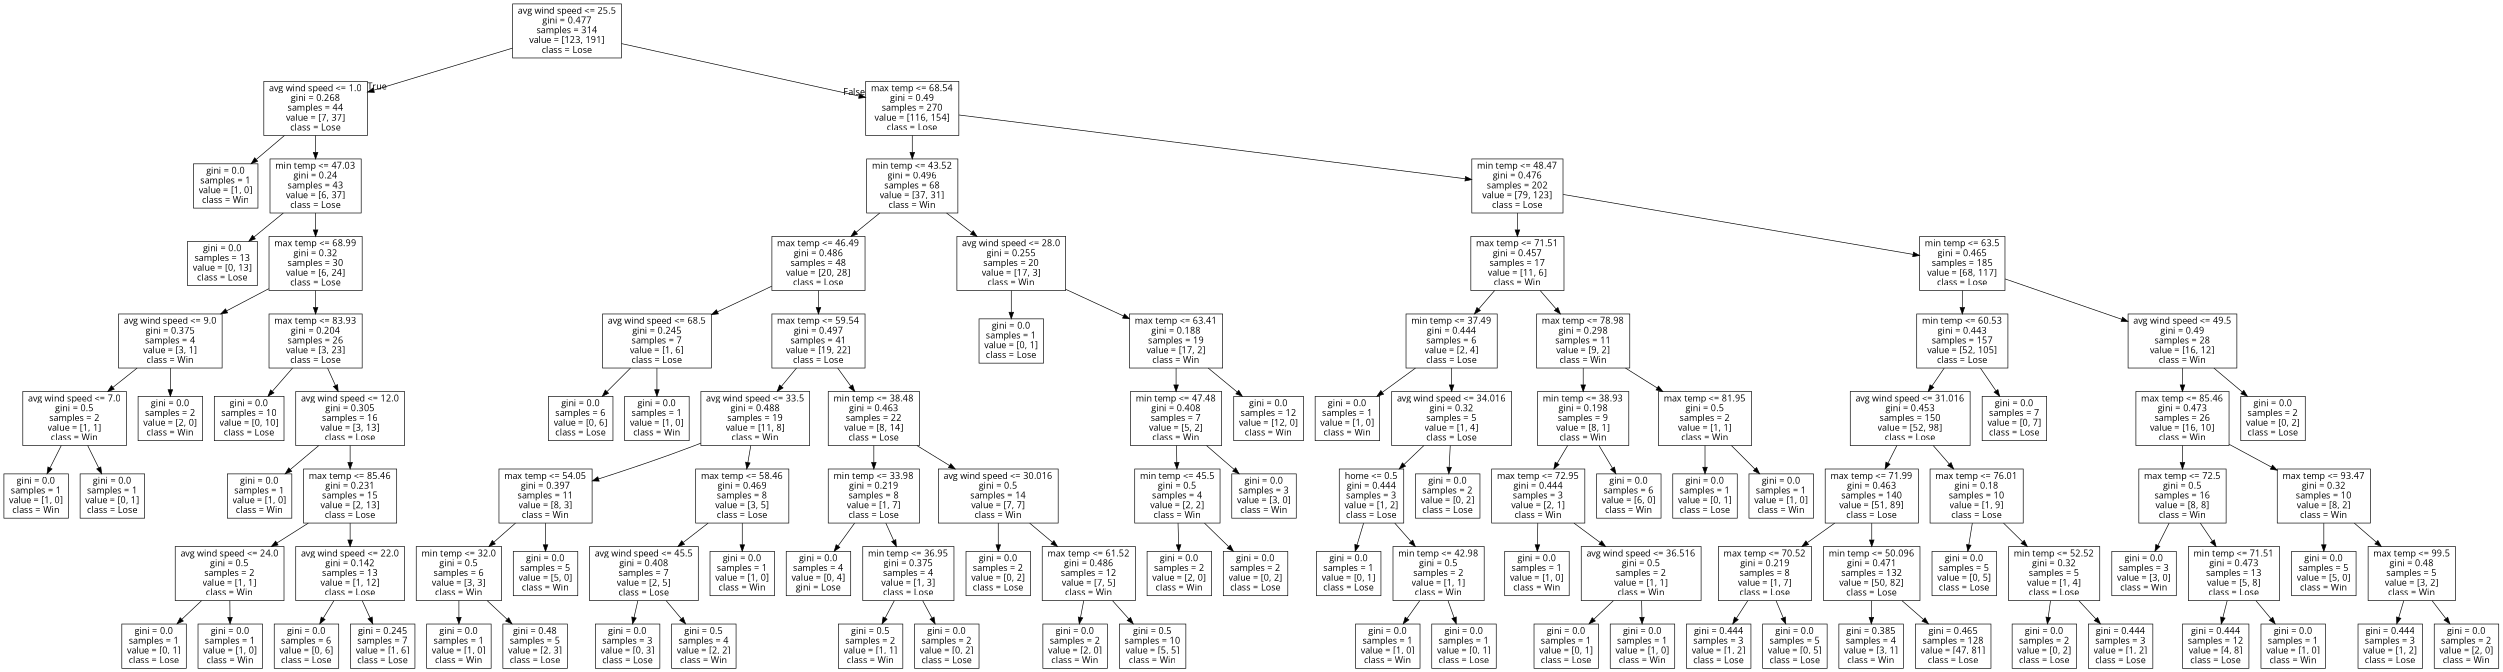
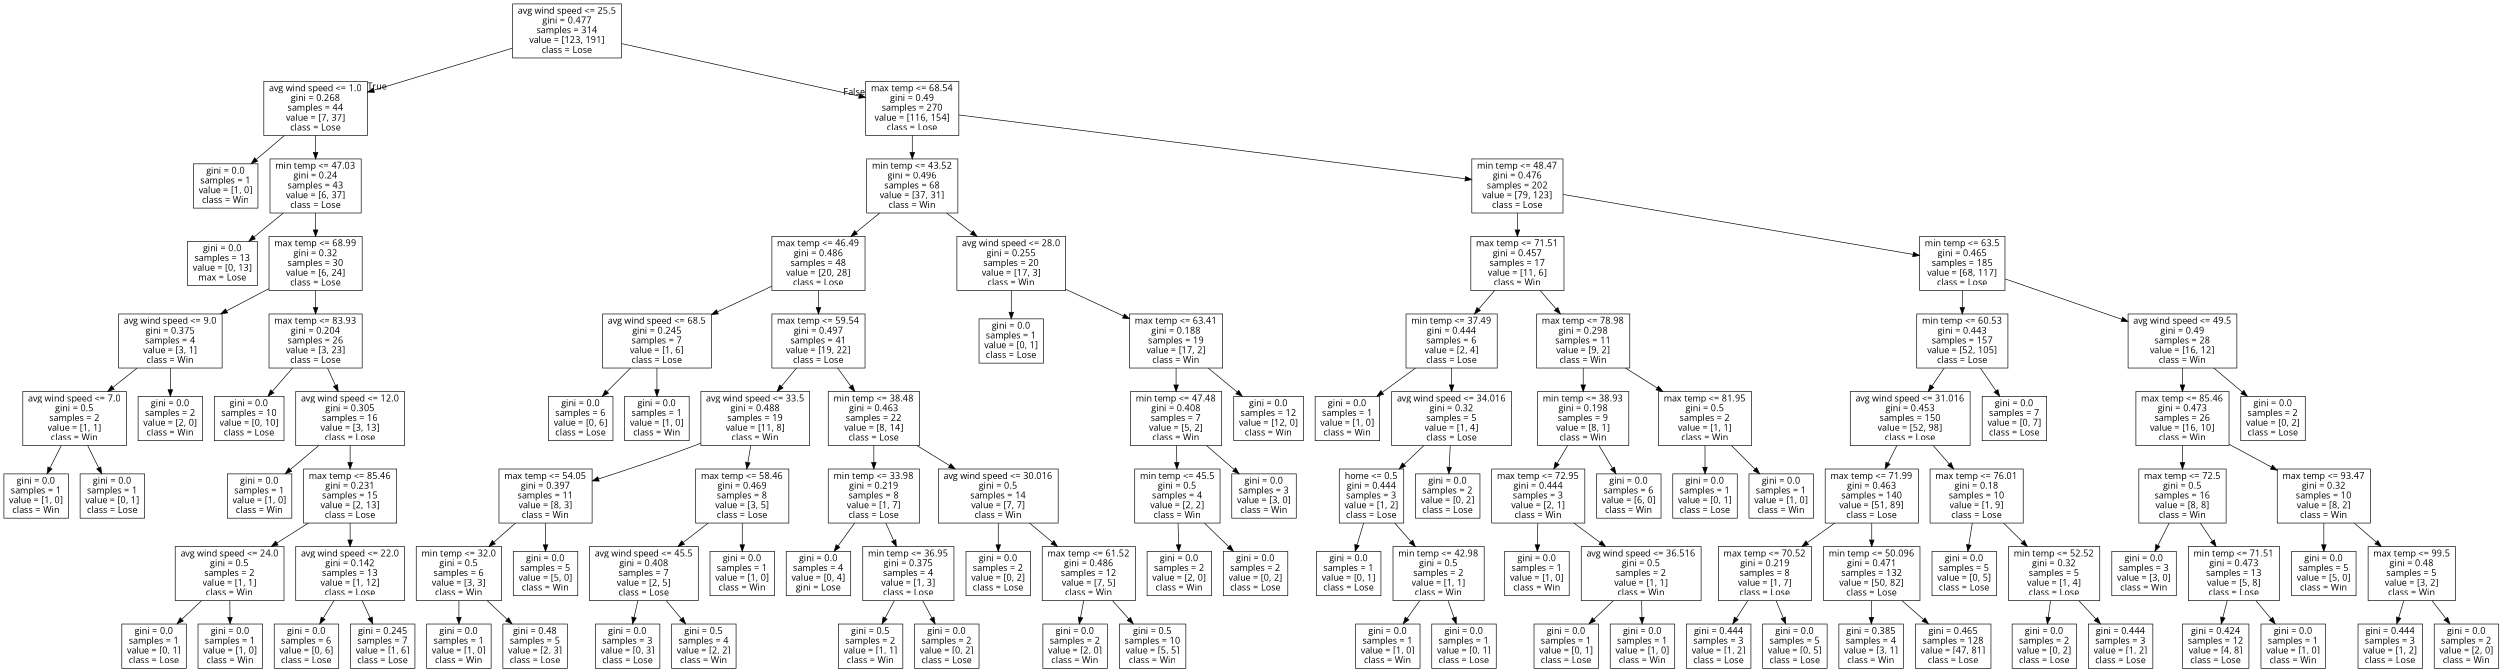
  digraph {
    fontname="Open Sans"
    node [fontname="Open Sans" shape=box]
    edge [fontname="Open Sans"]
    n1 [label="avg wind speed <= 25.5\ngini = 0.477\nsamples = 314\nvalue = [123, 191]\nclass = Lose"]
    n2 [label="avg wind speed <= 1.0\ngini = 0.268\nsamples = 44\nvalue = [7, 37]\nclass = Lose"]
    n3 [label="max temp <= 68.54\ngini = 0.49\nsamples = 270\nvalue = [116, 154]\nclass = Lose"]
    n4 [label="gini = 0.0\nsamples = 1\nvalue = [1, 0]\nclass = Win"]
    n5 [label="min temp <= 47.03\ngini = 0.24\nsamples = 43\nvalue = [6, 37]\nclass = Lose"]
    n6 [label="min temp <= 43.52\ngini = 0.496\nsamples = 68\nvalue = [37, 31]\nclass = Win"]
    n7 [label="min temp <= 48.47\ngini = 0.476\nsamples = 202\nvalue = [79, 123]\nclass = Lose"]
-   n8 [label="gini = 0.0\nsamples = 13\nvalue = [0, 13]\nclass = Lose"]
+   n8 [label="gini = 0.0\nsamples = 13\nvalue = [0, 13]\nmax = Lose"]
    n9 [label="max temp <= 68.99\ngini = 0.32\nsamples = 30\nvalue = [6, 24]\nclass = Lose"]
    n10 [label="avg wind speed <= 9.0\ngini = 0.375\nsamples = 4\nvalue = [3, 1]\nclass = Win"]
    n11 [label="max temp <= 83.93\ngini = 0.204\nsamples = 26\nvalue = [3, 23]\nclass = Lose"]
    n12 [label="avg wind speed <= 7.0\ngini = 0.5\nsamples = 2\nvalue = [1, 1]\nclass = Win"]
    n13 [label="gini = 0.0\nsamples = 2\nvalue = [2, 0]\nclass = Win"]
    n14 [label="gini = 0.0\nsamples = 10\nvalue = [0, 10]\nclass = Lose"]
    n15 [label="avg wind speed <= 12.0\ngini = 0.305\nsamples = 16\nvalue = [3, 13]\nclass = Lose"]
    n16 [label="gini = 0.0\nsamples = 1\nvalue = [1, 0]\nclass = Win"]
    n17 [label="gini = 0.0\nsamples = 1\nvalue = [0, 1]\nclass = Lose"]
    n18 [label="gini = 0.0\nsamples = 1\nvalue = [1, 0]\nclass = Win"]
    n19 [label="max temp <= 85.46\ngini = 0.231\nsamples = 15\nvalue = [2, 13]\nclass = Lose"]
    n20 [label="avg wind speed <= 24.0\ngini = 0.5\nsamples = 2\nvalue = [1, 1]\nclass = Win"]
    n21 [label="avg wind speed <= 22.0\ngini = 0.142\nsamples = 13\nvalue = [1, 12]\nclass = Lose"]
    n22 [label="gini = 0.0\nsamples = 1\nvalue = [0, 1]\nclass = Lose"]
    n23 [label="gini = 0.0\nsamples = 1\nvalue = [1, 0]\nclass = Win"]
    n24 [label="gini = 0.0\nsamples = 6\nvalue = [0, 6]\nclass = Lose"]
    n25 [label="gini = 0.245\nsamples = 7\nvalue = [1, 6]\nclass = Lose"]
    n26 [label="max temp <= 46.49\ngini = 0.486\nsamples = 48\nvalue = [20, 28]\nclass = Lose"]
    n27 [label="avg wind speed <= 28.0\ngini = 0.255\nsamples = 20\nvalue = [17, 3]\nclass = Win"]
    n28 [label="max temp <= 71.51\ngini = 0.457\nsamples = 17\nvalue = [11, 6]\nclass = Win"]
    n29 [label="min temp <= 63.5\ngini = 0.465\nsamples = 185\nvalue = [68, 117]\nclass = Lose"]
    n30 [label="avg wind speed <= 68.5\ngini = 0.245\nsamples = 7\nvalue = [1, 6]\nclass = Lose"]
    n31 [label="max temp <= 59.54\ngini = 0.497\nsamples = 41\nvalue = [19, 22]\nclass = Lose"]
    n32 [label="gini = 0.0\nsamples = 1\nvalue = [0, 1]\nclass = Lose"]
    n33 [label="max temp <= 63.41\ngini = 0.188\nsamples = 19\nvalue = [17, 2]\nclass = Win"]
    n34 [label="gini = 0.0\nsamples = 6\nvalue = [0, 6]\nclass = Lose"]
    n35 [label="gini = 0.0\nsamples = 1\nvalue = [1, 0]\nclass = Win"]
    n36 [label="avg wind speed <= 33.5\ngini = 0.488\nsamples = 19\nvalue = [11, 8]\nclass = Win"]
    n37 [label="min temp <= 38.48\ngini = 0.463\nsamples = 22\nvalue = [8, 14]\nclass = Lose"]
    n38 [label="max temp <= 54.05\ngini = 0.397\nsamples = 11\nvalue = [8, 3]\nclass = Win"]
    n39 [label="max temp <= 58.46\ngini = 0.469\nsamples = 8\nvalue = [3, 5]\nclass = Lose"]
    n40 [label="min temp <= 33.98\ngini = 0.219\nsamples = 8\nvalue = [1, 7]\nclass = Lose"]
    n41 [label="avg wind speed <= 30.016\ngini = 0.5\nsamples = 14\nvalue = [7, 7]\nclass = Win"]
    n42 [label="min temp <= 32.0\ngini = 0.5\nsamples = 6\nvalue = [3, 3]\nclass = Win"]
    n43 [label="gini = 0.0\nsamples = 5\nvalue = [5, 0]\nclass = Win"]
    n44 [label="avg wind speed <= 45.5\ngini = 0.408\nsamples = 7\nvalue = [2, 5]\nclass = Lose"]
    n45 [label="gini = 0.0\nsamples = 1\nvalue = [1, 0]\nclass = Win"]
    n46 [label="gini = 0.0\nsamples = 1\nvalue = [1, 0]\nclass = Win"]
    n47 [label="gini = 0.48\nsamples = 5\nvalue = [2, 3]\nclass = Lose"]
    n48 [label="gini = 0.0\nsamples = 3\nvalue = [0, 3]\nclass = Lose"]
    n49 [label="gini = 0.5\nsamples = 4\nvalue = [2, 2]\nclass = Win"]
    n50 [label="gini = 0.0\nsamples = 4\nvalue = [0, 4]\ngini = Lose"]
    n51 [label="min temp <= 36.95\ngini = 0.375\nsamples = 4\nvalue = [1, 3]\nclass = Lose"]
    n52 [label="gini = 0.0\nsamples = 2\nvalue = [0, 2]\nclass = Lose"]
    n53 [label="max temp <= 61.52\ngini = 0.486\nsamples = 12\nvalue = [7, 5]\nclass = Win"]
    n54 [label="gini = 0.5\nsamples = 2\nvalue = [1, 1]\nclass = Win"]
    n55 [label="gini = 0.0\nsamples = 2\nvalue = [0, 2]\nclass = Lose"]
    n56 [label="gini = 0.0\nsamples = 2\nvalue = [2, 0]\nclass = Win"]
    n57 [label="gini = 0.5\nsamples = 10\nvalue = [5, 5]\nclass = Win"]
    n58 [label="min temp <= 47.48\ngini = 0.408\nsamples = 7\nvalue = [5, 2]\nclass = Win"]
    n59 [label="gini = 0.0\nsamples = 12\nvalue = [12, 0]\nclass = Win"]
    n60 [label="min temp <= 45.5\ngini = 0.5\nsamples = 4\nvalue = [2, 2]\nclass = Win"]
    n61 [label="gini = 0.0\nsamples = 3\nvalue = [3, 0]\nclass = Win"]
    n62 [label="gini = 0.0\nsamples = 2\nvalue = [2, 0]\nclass = Win"]
    n63 [label="gini = 0.0\nsamples = 2\nvalue = [0, 2]\nclass = Lose"]
    n64 [label="min temp <= 37.49\ngini = 0.444\nsamples = 6\nvalue = [2, 4]\nclass = Lose"]
    n65 [label="max temp <= 78.98\ngini = 0.298\nsamples = 11\nvalue = [9, 2]\nclass = Win"]
    n66 [label="min temp <= 60.53\ngini = 0.443\nsamples = 157\nvalue = [52, 105]\nclass = Lose"]
    n67 [label="avg wind speed <= 49.5\ngini = 0.49\nsamples = 28\nvalue = [16, 12]\nclass = Win"]
    n68 [label="gini = 0.0\nsamples = 1\nvalue = [1, 0]\nclass = Win"]
    n69 [label="avg wind speed <= 34.016\ngini = 0.32\nsamples = 5\nvalue = [1, 4]\nclass = Lose"]
    n70 [label="min temp <= 38.93\ngini = 0.198\nsamples = 9\nvalue = [8, 1]\nclass = Win"]
    n71 [label="max temp <= 81.95\ngini = 0.5\nsamples = 2\nvalue = [1, 1]\nclass = Win"]
    n72 [label="home <= 0.5\ngini = 0.444\nsamples = 3\nvalue = [1, 2]\nclass = Lose"]
    n73 [label="gini = 0.0\nsamples = 2\nvalue = [0, 2]\nclass = Lose"]
    n74 [label="gini = 0.0\nsamples = 1\nvalue = [0, 1]\nclass = Lose"]
    n75 [label="min temp <= 42.98\ngini = 0.5\nsamples = 2\nvalue = [1, 1]\nclass = Win"]
    n76 [label="gini = 0.0\nsamples = 1\nvalue = [1, 0]\nclass = Win"]
    n77 [label="gini = 0.0\nsamples = 1\nvalue = [0, 1]\nclass = Lose"]
    n78 [label="max temp <= 72.95\ngini = 0.444\nsamples = 3\nvalue = [2, 1]\nclass = Win"]
    n79 [label="gini = 0.0\nsamples = 6\nvalue = [6, 0]\nclass = Win"]
    n80 [label="gini = 0.0\nsamples = 1\nvalue = [0, 1]\nclass = Lose"]
    n81 [label="gini = 0.0\nsamples = 1\nvalue = [1, 0]\nclass = Win"]
    n82 [label="gini = 0.0\nsamples = 1\nvalue = [1, 0]\nclass = Win"]
    n83 [label="avg wind speed <= 36.516\ngini = 0.5\nsamples = 2\nvalue = [1, 1]\nclass = Win"]
    n84 [label="gini = 0.0\nsamples = 1\nvalue = [0, 1]\nclass = Lose"]
    n85 [label="gini = 0.0\nsamples = 1\nvalue = [1, 0]\nclass = Win"]
    n86 [label="avg wind speed <= 31.016\ngini = 0.453\nsamples = 150\nvalue = [52, 98]\nclass = Lose"]
    n87 [label="gini = 0.0\nsamples = 7\nvalue = [0, 7]\nclass = Lose"]
    n88 [label="max temp <= 85.46\ngini = 0.473\nsamples = 26\nvalue = [16, 10]\nclass = Win"]
    n89 [label="gini = 0.0\nsamples = 2\nvalue = [0, 2]\nclass = Lose"]
    n90 [label="max temp <= 71.99\ngini = 0.463\nsamples = 140\nvalue = [51, 89]\nclass = Lose"]
    n91 [label="max temp <= 76.01\ngini = 0.18\nsamples = 10\nvalue = [1, 9]\nclass = Lose"]
    n92 [label="max temp <= 70.52\ngini = 0.219\nsamples = 8\nvalue = [1, 7]\nclass = Lose"]
    n93 [label="min temp <= 50.096\ngini = 0.471\nsamples = 132\nvalue = [50, 82]\nclass = Lose"]
    n94 [label="gini = 0.0\nsamples = 5\nvalue = [0, 5]\nclass = Lose"]
    n95 [label="min temp <= 52.52\ngini = 0.32\nsamples = 5\nvalue = [1, 4]\nclass = Lose"]
    n96 [label="gini = 0.444\nsamples = 3\nvalue = [1, 2]\nclass = Lose"]
    n97 [label="gini = 0.0\nsamples = 5\nvalue = [0, 5]\nclass = Lose"]
    n98 [label="gini = 0.385\nsamples = 4\nvalue = [3, 1]\nclass = Win"]
    n99 [label="gini = 0.465\nsamples = 128\nvalue = [47, 81]\nclass = Lose"]
    n100 [label="gini = 0.0\nsamples = 2\nvalue = [0, 2]\nclass = Lose"]
    n101 [label="gini = 0.444\nsamples = 3\nvalue = [1, 2]\nclass = Lose"]
    n102 [label="max temp <= 72.5\ngini = 0.5\nsamples = 16\nvalue = [8, 8]\nclass = Win"]
    n103 [label="max temp <= 93.47\ngini = 0.32\nsamples = 10\nvalue = [8, 2]\nclass = Win"]
    n104 [label="gini = 0.0\nsamples = 3\nvalue = [3, 0]\nclass = Win"]
    n105 [label="min temp <= 71.51\ngini = 0.473\nsamples = 13\nvalue = [5, 8]\nclass = Lose"]
    n106 [label="gini = 0.0\nsamples = 5\nvalue = [5, 0]\nclass = Win"]
    n107 [label="max temp <= 99.5\ngini = 0.48\nsamples = 5\nvalue = [3, 2]\nclass = Win"]
-   n108 [label="gini = 0.444\nsamples = 12\nvalue = [4, 8]\nclass = Lose"]
+   n108 [label="gini = 0.424\nsamples = 12\nvalue = [4, 8]\nclass = Lose"]
    n109 [label="gini = 0.0\nsamples = 1\nvalue = [1, 0]\nclass = Win"]
    n110 [label="gini = 0.444\nsamples = 3\nvalue = [1, 2]\nclass = Lose"]
    n111 [label="gini = 0.0\nsamples = 2\nvalue = [2, 0]\nclass = Win"]
    n1 -> n2 [headlabel=True labelangle=45 labeldistance=2.5]
    n1 -> n3 [headlabel=False labelangle=-45 labeldistance=2.5]
    n2 -> n4
    n2 -> n5
    n3 -> n6
    n3 -> n7
    n5 -> n8
    n5 -> n9
    n6 -> n26
    n6 -> n27
    n7 -> n28
    n7 -> n29
    n9 -> n10
    n9 -> n11
    n10 -> n12
    n10 -> n13
    n11 -> n14
    n11 -> n15
    n12 -> n16
    n12 -> n17
    n15 -> n18
    n15 -> n19
    n19 -> n20
    n19 -> n21
    n20 -> n22
    n20 -> n23
    n21 -> n24
    n21 -> n25
    n26 -> n30
    n26 -> n31
    n27 -> n32
    n27 -> n33
    n28 -> n64
    n28 -> n65
    n29 -> n66
    n29 -> n67
    n30 -> n34
    n30 -> n35
    n31 -> n36
    n31 -> n37
    n33 -> n58
    n33 -> n59
    n36 -> n38
    n36 -> n39
    n37 -> n40
    n37 -> n41
    n38 -> n42
    n38 -> n43
    n39 -> n44
    n39 -> n45
    n40 -> n50
    n40 -> n51
    n41 -> n52
    n41 -> n53
    n42 -> n46
    n42 -> n47
    n44 -> n48
    n44 -> n49
    n51 -> n54
    n51 -> n55
    n53 -> n56
    n53 -> n57
    n58 -> n60
    n58 -> n61
    n60 -> n62
    n60 -> n63
    n64 -> n68
    n64 -> n69
    n65 -> n70
    n65 -> n71
    n66 -> n86
    n66 -> n87
    n67 -> n88
    n67 -> n89
    n69 -> n72
    n69 -> n73
    n70 -> n78
    n70 -> n79
    n71 -> n80
    n71 -> n81
    n72 -> n74
    n72 -> n75
    n75 -> n76
    n75 -> n77
    n78 -> n82
    n78 -> n83
    n83 -> n84
    n83 -> n85
    n86 -> n90
    n86 -> n91
    n88 -> n102
    n88 -> n103
    n90 -> n92
    n90 -> n93
    n91 -> n94
    n91 -> n95
    n92 -> n96
    n92 -> n97
    n93 -> n98
    n93 -> n99
    n95 -> n100
    n95 -> n101
    n102 -> n104
    n102 -> n105
    n103 -> n106
    n103 -> n107
    n105 -> n108
    n105 -> n109
    n107 -> n110
    n107 -> n111
  }
